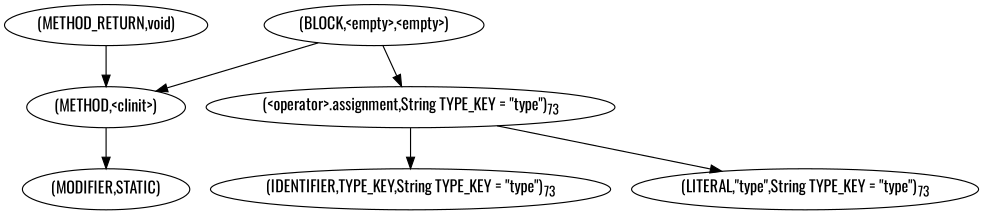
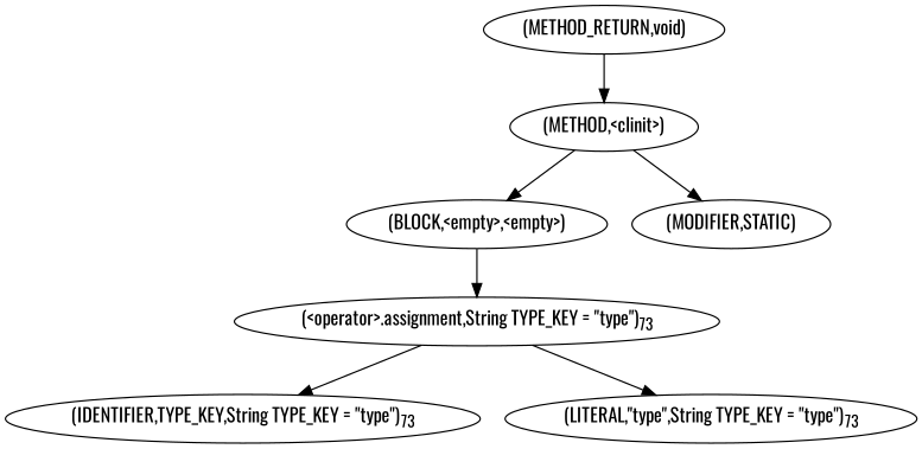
  digraph {
    fontname=Oswald
    node [fontname=Oswald]
    edge [fontname=Oswald]
    n1 [label=<(METHOD,&lt;clinit&gt;)>]
    n2 [label=<(BLOCK,&lt;empty&gt;,&lt;empty&gt;)>]
    n3 [label=<(MODIFIER,STATIC)>]
    n4 [label=<(&lt;operator&gt;.assignment,String TYPE_KEY = &quot;type&quot;)<SUB>73</SUB>>]
    n5 [label=<(METHOD_RETURN,void)>]
    n6 [label=<(IDENTIFIER,TYPE_KEY,String TYPE_KEY = &quot;type&quot;)<SUB>73</SUB>>]
    n7 [label=<(LITERAL,&quot;type&quot;,String TYPE_KEY = &quot;type&quot;)<SUB>73</SUB>>]
-   n2 -> n1
+   n1 -> n2
    n1 -> n3
    n2 -> n4
    n4 -> n6
    n4 -> n7
    n5 -> n1
  }
